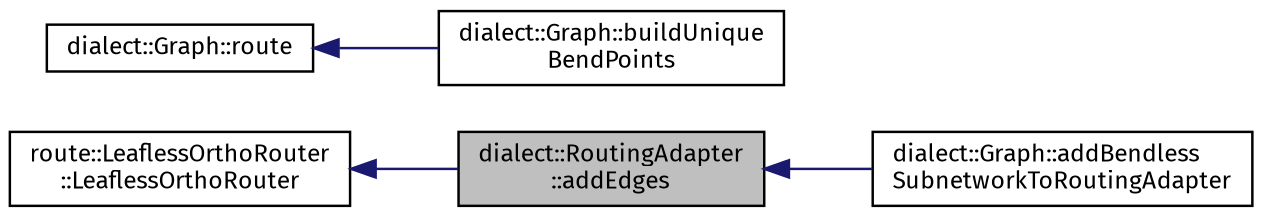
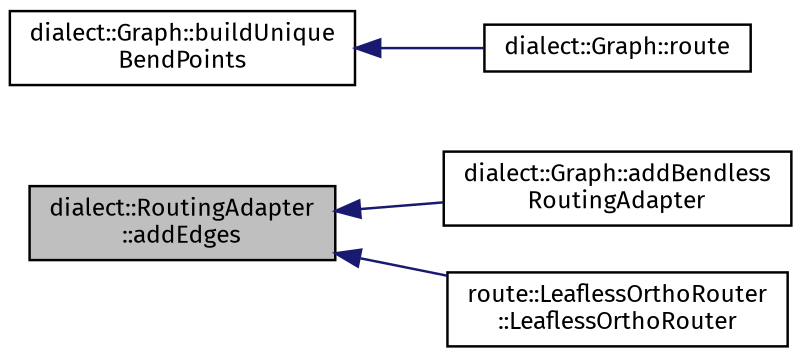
  digraph {
    fontname="Fira Sans"
    rankdir=LR
    node [color=black fillcolor=white fontname="Fira Sans" fontsize=10 shape=record style=filled]
    edge [color=midnightblue dir=back fontname="Fira Sans" fontsize=10 labelfontname=Helvetica labelfontsize=10 style=solid]
    n1 [fillcolor=grey75 fontcolor=black height=0.2 label="dialect::RoutingAdapter\l::addEdges" width=0.4]
-   n2 [height=0.2 label="dialect::Graph::addBendless\lSubnetworkToRoutingAdapter" width=0.4]
+   n2 [height=0.2 label="dialect::Graph::addBendless\lRoutingAdapter" width=0.4]
    n3 [height=0.2 label="route::LeaflessOrthoRouter\l::LeaflessOrthoRouter" width=0.4]
    n4 [height=0.2 label="dialect::Graph::route" width=0.4]
    n5 [height=0.2 label="dialect::Graph::buildUnique\lBendPoints" width=0.4]
    n1 -> n2
-   n3 -> n1
-   n4 -> n5
+   n1 -> n3
+   n5 -> n4
  }
